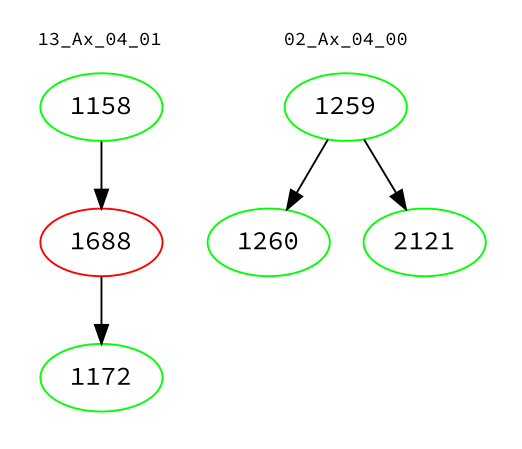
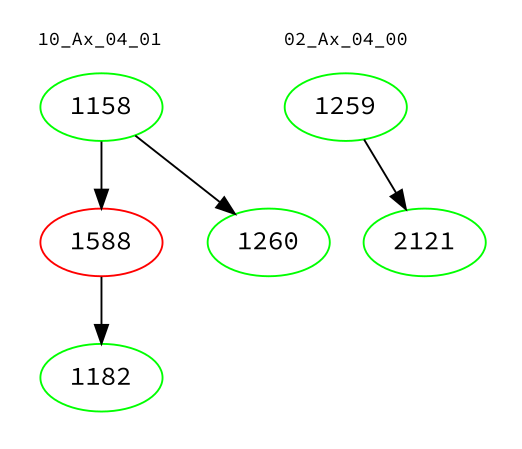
  digraph {
    fontname="Source Code Pro"
    node [color=green fontname="Source Code Pro"]
    edge [color=black fontname="Source Code Pro"]
    n1 [label=1158]
-   n2 [color=red label=1688]
-   n3 [label=1172]
+   n2 [color=red label=1588]
+   n3 [label=1182]
    n4 [label=1259]
    n5 [label=1260]
    n6 [label=2121]
    subgraph cluster_1 {
      color=white
      fontsize=10
-     label="13_Ax_04_01"
+     label="10_Ax_04_01"
      n1
      n2
      n3
    }
    subgraph cluster_2 {
      color=white
      fontsize=10
      label="02_Ax_04_00"
      n4
      n5
      n6
    }
    n1 -> n2
    n2 -> n3
-   n4 -> n5
+   n1 -> n5
    n4 -> n6
  }
